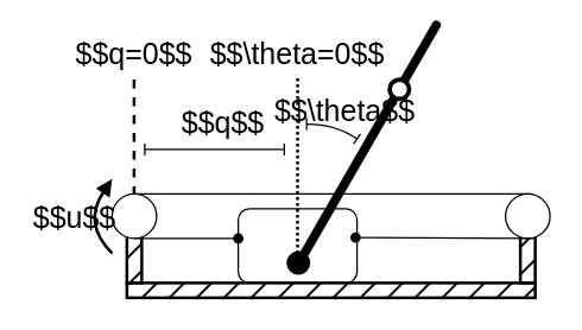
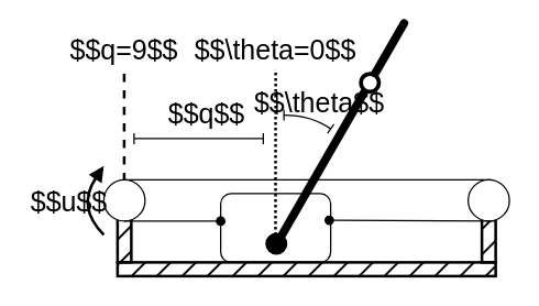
  <mxCell id="0" />
  <mxCell id="1" parent="0" />
  <mxCell id="2" value="" style="endArrow=none;dashed=1;html=1;strokeWidth=2;rounded=0;" parent="1" edge="1"><mxGeometry width="50" height="50" relative="1" as="geometry"><mxPoint x="89.82" y="142.92" as="sourcePoint" /><mxPoint x="89.82" y="52.92" as="targetPoint" /></mxGeometry></mxCell>
  <mxCell id="3" value="" style="endArrow=none;html=1;rounded=0;strokeWidth=1;entryX=0.5;entryY=0;entryDx=0;entryDy=0;" parent="1" target="19" edge="1"><mxGeometry width="50" height="50" relative="1" as="geometry"><mxPoint x="357" y="130" as="sourcePoint" /><mxPoint x="42" y="130" as="targetPoint" /></mxGeometry></mxCell>
  <mxCell id="4" value="" style="rounded=1;whiteSpace=wrap;html=1;strokeColor=#000000;" parent="1" vertex="1"><mxGeometry x="160" y="140" width="80" height="50" as="geometry" /></mxCell>
  <mxCell id="5" value="" style="rounded=0;whiteSpace=wrap;html=1;fillStyle=hatch;fillColor=#000000;strokeWidth=2;" parent="1" vertex="1"><mxGeometry x="85" y="190" width="275" height="10" as="geometry" /></mxCell>
  <mxCell id="6" value="$$\theta$$" style="text;html=1;strokeColor=none;fillColor=none;align=center;verticalAlign=middle;whiteSpace=wrap;rounded=0;fillStyle=auto;strokeWidth=1;fontSize=20;" parent="1" vertex="1"><mxGeometry x="202" y="57.92" width="60" height="30" as="geometry" /></mxCell>
  <mxCell id="7" value="" style="endArrow=baseDash;html=1;rounded=0;strokeWidth=1;fontSize=20;sourcePerimeterSpacing=2;curved=1;startArrow=baseDash;startFill=0;endFill=0;" parent="1" edge="1"><mxGeometry width="50" height="50" relative="1" as="geometry"><mxPoint x="206" y="82.92" as="sourcePoint" /><mxPoint x="240" y="92.92" as="targetPoint" /><Array as="points"><mxPoint x="226" y="82.92" /></Array></mxGeometry></mxCell>
  <mxCell id="8" value="" style="ellipse;whiteSpace=wrap;html=1;aspect=fixed;fillColor=#000000;" parent="1" vertex="1"><mxGeometry x="193" y="169" width="15" height="15" as="geometry" /></mxCell>
  <mxCell id="9" value="" style="rounded=1;whiteSpace=wrap;html=1;fillColor=#000000;arcSize=50;rotation=-60;strokeWidth=0;" parent="1" vertex="1"><mxGeometry x="152.38" y="92.92" width="190" height="6" as="geometry" /></mxCell>
  <mxCell id="10" value="&lt;font&gt;$$q$$&lt;/font&gt;" style="text;html=1;strokeColor=none;fillColor=none;align=center;verticalAlign=middle;whiteSpace=wrap;rounded=0;fillStyle=auto;strokeWidth=1;fontSize=20;fontColor=#000000;" parent="1" vertex="1"><mxGeometry x="120" y="66" width="60" height="30" as="geometry" /></mxCell>
- <mxCell id="11" value="&lt;font&gt;$$q=0$$&lt;/font&gt;" style="text;html=1;strokeColor=none;fillColor=none;align=center;verticalAlign=middle;whiteSpace=wrap;rounded=0;fillStyle=auto;strokeWidth=1;fontSize=20;fontColor=#000000;" parent="1" vertex="1"><mxGeometry x="60" y="20" width="60" height="30" as="geometry" /></mxCell>
+ <mxCell id="11" value="&lt;font&gt;$$q=9$$&lt;/font&gt;" style="text;html=1;strokeColor=none;fillColor=none;align=center;verticalAlign=middle;whiteSpace=wrap;rounded=0;fillStyle=auto;strokeWidth=1;fontSize=20;fontColor=#000000;" parent="1" vertex="1"><mxGeometry x="60" y="20" width="60" height="30" as="geometry" /></mxCell>
  <mxCell id="12" value="&lt;font&gt;$$\theta=0$$&lt;/font&gt;" style="text;html=1;strokeColor=none;fillColor=none;align=center;verticalAlign=middle;whiteSpace=wrap;rounded=0;fillStyle=auto;strokeWidth=1;fontSize=20;fontColor=#000000;" parent="1" vertex="1"><mxGeometry x="170" y="20" width="60" height="30" as="geometry" /></mxCell>
  <mxCell id="13" value="" style="endArrow=baseDash;html=1;rounded=0;endFill=0;startArrow=baseDash;startFill=0;" parent="1" edge="1"><mxGeometry width="50" height="50" relative="1" as="geometry"><mxPoint x="97" y="100" as="sourcePoint" /><mxPoint x="191" y="100" as="targetPoint" /></mxGeometry></mxCell>
  <mxCell id="14" value="" style="group" parent="1" vertex="1" connectable="0"><mxGeometry x="262" y="52.92" width="13.08" height="13.08" as="geometry" /></mxCell>
  <mxCell id="15" value="" style="ellipse;whiteSpace=wrap;html=1;aspect=fixed;strokeWidth=3;" parent="14" vertex="1"><mxGeometry width="13.08" height="13.08" as="geometry" /></mxCell>
  <mxCell id="16" value="" style="shape=image;verticalLabelPosition=bottom;labelBackgroundColor=default;verticalAlign=top;aspect=fixed;imageAspect=0;image=https://upload.wikimedia.org/wikipedia/commons/thumb/0/0b/Secchi_disk_pattern.svg/1920px-Secchi_disk_pattern.svg.png;" parent="14" vertex="1"><mxGeometry x="0.654" y="0.654" width="11.772" height="11.772" as="geometry" /></mxCell>
  <mxCell id="17" value="" style="rounded=0;whiteSpace=wrap;html=1;fillStyle=hatch;fillColor=#000000;strokeWidth=2;" parent="1" vertex="1"><mxGeometry x="85" y="140" width="10" height="50" as="geometry" /></mxCell>
  <mxCell id="18" value="" style="rounded=0;whiteSpace=wrap;html=1;fillStyle=hatch;fillColor=#000000;strokeWidth=2;" parent="1" vertex="1"><mxGeometry x="350" y="140" width="10" height="50" as="geometry" /></mxCell>
  <mxCell id="19" value="" style="ellipse;whiteSpace=wrap;html=1;aspect=fixed;strokeWidth=1;" parent="1" vertex="1"><mxGeometry x="75" y="130" width="30" height="30" as="geometry" /></mxCell>
  <mxCell id="20" value="" style="ellipse;whiteSpace=wrap;html=1;aspect=fixed;strokeWidth=1;" parent="1" vertex="1"><mxGeometry x="340" y="130" width="30" height="30" as="geometry" /></mxCell>
  <mxCell id="21" value="" style="endArrow=oval;html=1;rounded=0;strokeWidth=1;endFill=1;" parent="1" edge="1"><mxGeometry width="50" height="50" relative="1" as="geometry"><mxPoint x="90" y="160" as="sourcePoint" /><mxPoint x="160" y="160" as="targetPoint" /></mxGeometry></mxCell>
  <mxCell id="22" value="" style="endArrow=none;html=1;rounded=0;strokeWidth=1;startArrow=oval;startFill=1;" parent="1" edge="1"><mxGeometry width="50" height="50" relative="1" as="geometry"><mxPoint x="239" y="159.35" as="sourcePoint" /><mxPoint x="360" y="160" as="targetPoint" /></mxGeometry></mxCell>
  <mxCell id="23" value="" style="curved=1;endArrow=block;html=1;rounded=0;endFill=1;strokeWidth=2;" parent="1" edge="1"><mxGeometry width="50" height="50" relative="1" as="geometry"><mxPoint x="75" y="170" as="sourcePoint" /><mxPoint x="75" y="120" as="targetPoint" /><Array as="points"><mxPoint x="55" y="150" /></Array></mxGeometry></mxCell>
  <mxCell id="24" value="&lt;font&gt;$$u$$&lt;/font&gt;" style="text;html=1;strokeColor=none;fillColor=none;align=center;verticalAlign=middle;whiteSpace=wrap;rounded=0;fillStyle=auto;strokeWidth=1;fontSize=20;fontColor=#000000;" parent="1" vertex="1"><mxGeometry x="20" y="130" width="60" height="30" as="geometry" /></mxCell>
  <mxCell id="25" value="" style="endArrow=none;dashed=1;html=1;strokeWidth=2;rounded=0;dashPattern=1 1;exitX=0;exitY=0.5;exitDx=0;exitDy=0;" parent="1" source="9" edge="1"><mxGeometry width="50" height="50" relative="1" as="geometry"><mxPoint x="200" y="140" as="sourcePoint" /><mxPoint x="200" y="50" as="targetPoint" /></mxGeometry></mxCell>
